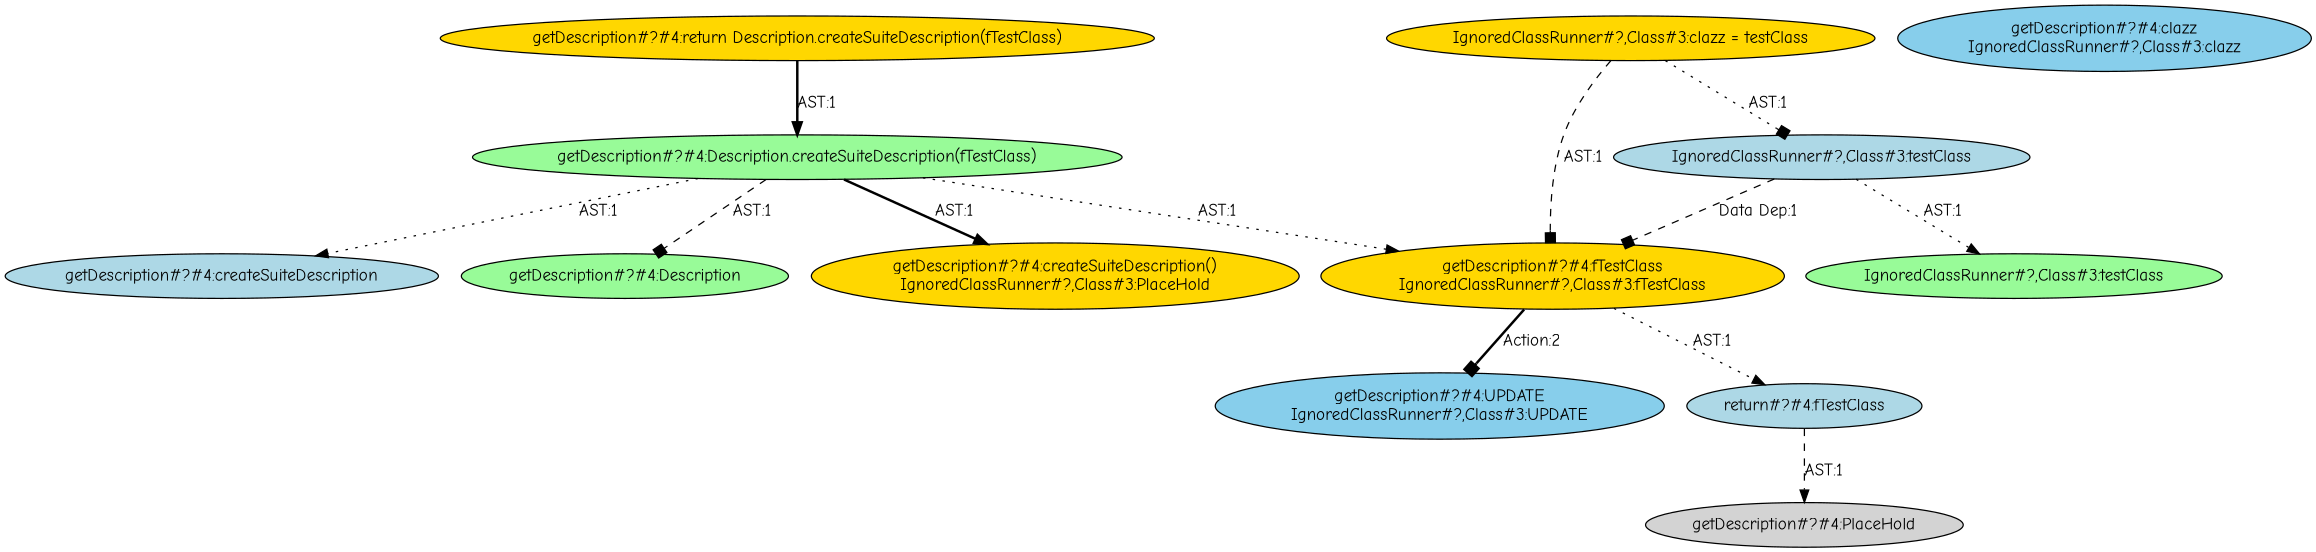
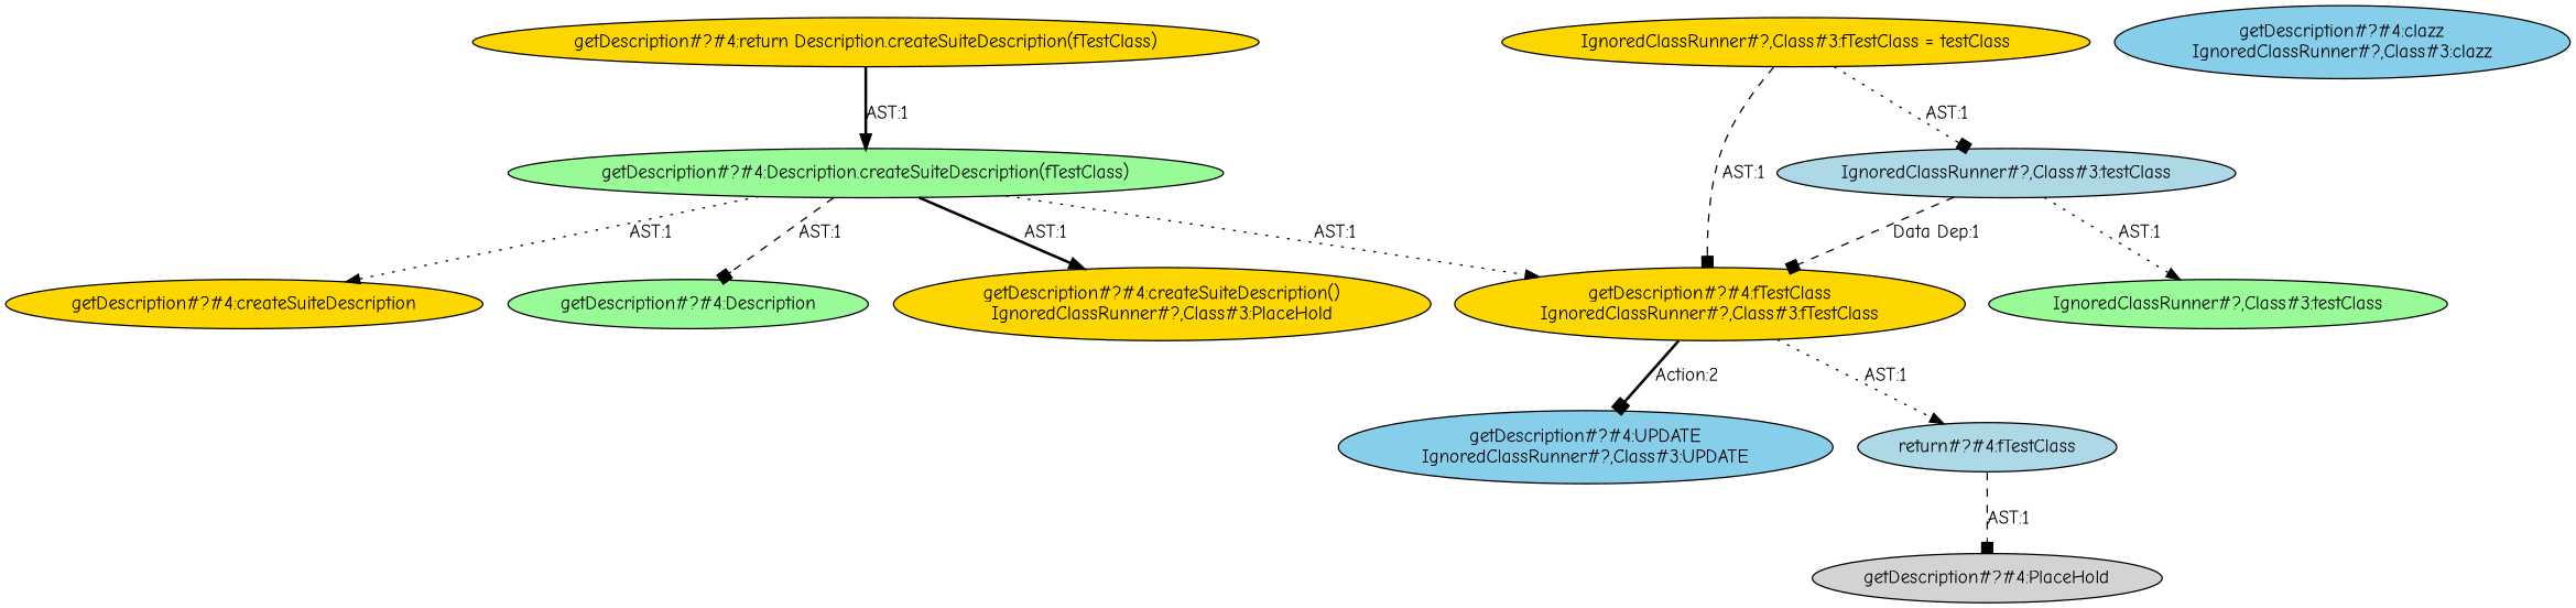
  digraph {
    fontname="Comic Neue"
    node [fillcolor=gold fontname="Comic Neue" shape=ellipse style=filled]
    edge [arrowhead=normal fontname="Comic Neue" style=dotted]
    n1 [fillcolor=skyblue label="getDescription#?#4:UPDATE\nIgnoredClassRunner#?,Class#3:UPDATE"]
    n2 [label="getDescription#?#4:fTestClass\nIgnoredClassRunner#?,Class#3:fTestClass"]
    n3 [fillcolor=lightblue label="return#?#4:fTestClass"]
    n4 [fillcolor=lightgrey label="getDescription#?#4:PlaceHold"]
    n5 [fillcolor=palegreen label="getDescription#?#4:Description.createSuiteDescription(fTestClass)"]
-   n6 [fillcolor=lightblue label="getDescription#?#4:createSuiteDescription"]
+   n6 [label="getDescription#?#4:createSuiteDescription"]
    n7 [fillcolor=palegreen label="getDescription#?#4:Description"]
    n8 [label="getDescription#?#4:createSuiteDescription()\nIgnoredClassRunner#?,Class#3:PlaceHold"]
    n9 [label="getDescription#?#4:return Description.createSuiteDescription(fTestClass)"]
    n10 [fillcolor=skyblue label="getDescription#?#4:clazz\nIgnoredClassRunner#?,Class#3:clazz"]
    n11 [fillcolor=lightblue label="IgnoredClassRunner#?,Class#3:testClass"]
    n12 [fillcolor=palegreen label="IgnoredClassRunner#?,Class#3:testClass"]
-   n13 [label="IgnoredClassRunner#?,Class#3:clazz = testClass"]
+   n13 [label="IgnoredClassRunner#?,Class#3:fTestClass = testClass"]
    n2 -> n1 [arrowhead=box label="Action:2" style=bold]
    n2 -> n3 [label="AST:1"]
-   n3 -> n4 [label="AST:1" style=dashed]
+   n3 -> n4 [arrowhead=box label="AST:1" style=dashed]
    n5 -> n2 [label="AST:1"]
    n5 -> n6 [label="AST:1"]
    n5 -> n7 [arrowhead=box label="AST:1" style=dashed]
    n5 -> n8 [label="AST:1" style=bold]
    n9 -> n5 [label="AST:1" style=bold]
    n11 -> n2 [arrowhead=box label="Data Dep:1" style=dashed]
    n11 -> n12 [label="AST:1"]
    n13 -> n2 [arrowhead=box label="AST:1" style=dashed]
    n13 -> n11 [arrowhead=box label="AST:1"]
  }
